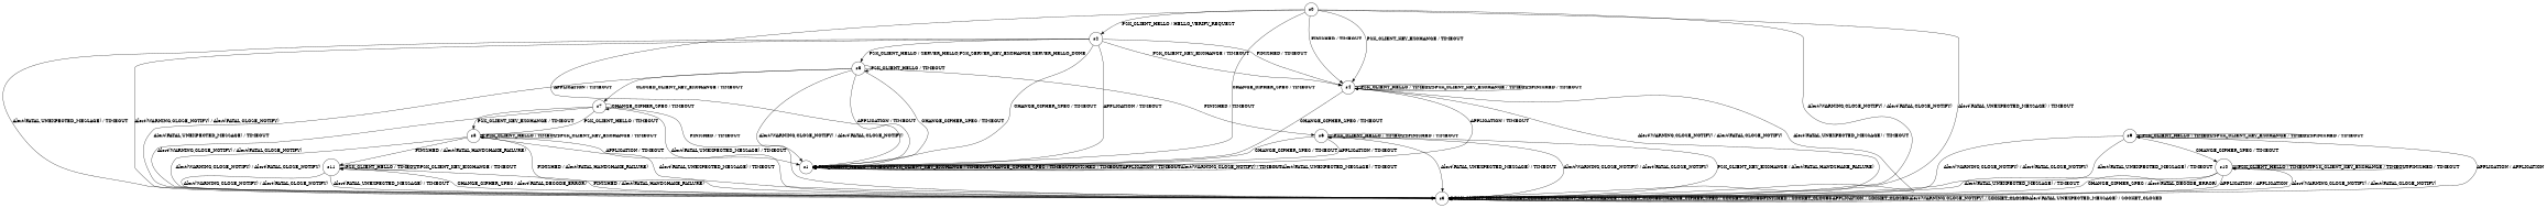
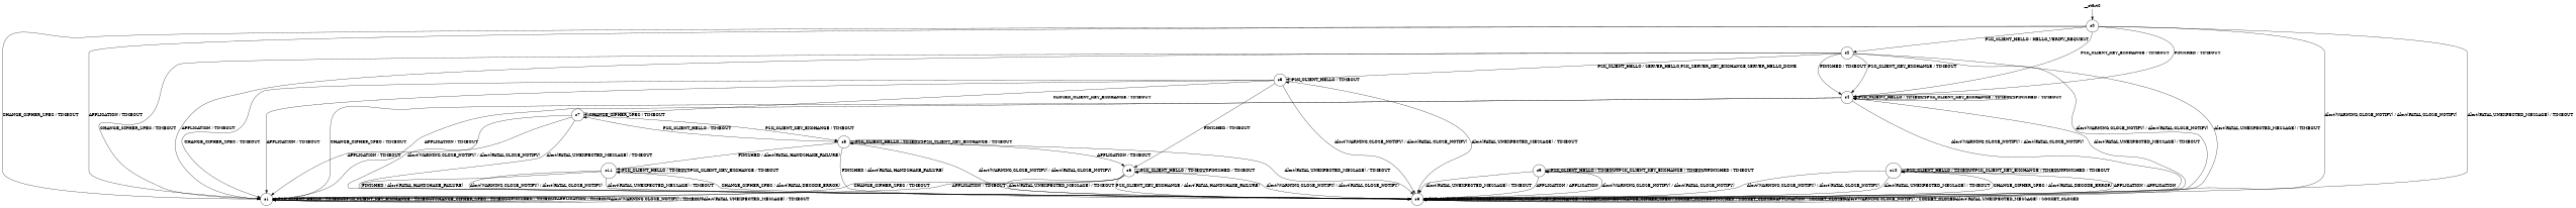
  digraph {
    node [shape=circle]
    n1 [label=s0]
    n2 [label=s1]
    n3 [label=s2]
    n4 [label=s3]
    n5 [label=s4]
    n6 [label=s5]
    n7 [label=s6]
    n8 [label=s7]
    n9 [label=s8]
    n10 [label=s11]
    n11 [label=s9]
    n12 [label=s10]
+   __start0 [height=0 shape=none width=0]
    n1 -> n2 [label="CHANGE_CIPHER_SPEC / TIMEOUT"]
    n1 -> n2 [label="APPLICATION / TIMEOUT"]
    n1 -> n3 [label="PSK_CLIENT_HELLO / HELLO_VERIFY_REQUEST"]
    n1 -> n4 [label="Alert(WARNING,CLOSE_NOTIFY) / Alert(FATAL,CLOSE_NOTIFY)"]
    n1 -> n4 [label="Alert(FATAL,UNEXPECTED_MESSAGE) / TIMEOUT"]
    n1 -> n5 [label="PSK_CLIENT_KEY_EXCHANGE / TIMEOUT"]
    n1 -> n5 [label="FINISHED / TIMEOUT"]
    n2 -> n2 [label="PSK_CLIENT_HELLO / TIMEOUT"]
    n2 -> n2 [label="PSK_CLIENT_KEY_EXCHANGE / TIMEOUT"]
    n2 -> n2 [label="CHANGE_CIPHER_SPEC / TIMEOUT"]
    n2 -> n2 [label="FINISHED / TIMEOUT"]
    n2 -> n2 [label="APPLICATION / TIMEOUT"]
    n2 -> n2 [label="Alert(WARNING,CLOSE_NOTIFY) / TIMEOUT"]
    n2 -> n2 [label="Alert(FATAL,UNEXPECTED_MESSAGE) / TIMEOUT"]
    n3 -> n2 [label="CHANGE_CIPHER_SPEC / TIMEOUT"]
    n3 -> n2 [label="APPLICATION / TIMEOUT"]
    n3 -> n4 [label="Alert(WARNING,CLOSE_NOTIFY) / Alert(FATAL,CLOSE_NOTIFY)"]
    n3 -> n4 [label="Alert(FATAL,UNEXPECTED_MESSAGE) / TIMEOUT"]
    n3 -> n5 [label="PSK_CLIENT_KEY_EXCHANGE / TIMEOUT"]
    n3 -> n5 [label="FINISHED / TIMEOUT"]
    n3 -> n6 [label="PSK_CLIENT_HELLO / SERVER_HELLO,PSK_SERVER_KEY_EXCHANGE,SERVER_HELLO_DONE"]
    n4 -> n4 [label="PSK_CLIENT_HELLO / SOCKET_CLOSED"]
    n4 -> n4 [label="PSK_CLIENT_KEY_EXCHANGE / SOCKET_CLOSED"]
    n4 -> n4 [label="CHANGE_CIPHER_SPEC / SOCKET_CLOSED"]
    n4 -> n4 [label="FINISHED / SOCKET_CLOSED"]
    n4 -> n4 [label="APPLICATION / SOCKET_CLOSED"]
    n4 -> n4 [label="Alert(WARNING,CLOSE_NOTIFY) / SOCKET_CLOSED"]
    n4 -> n4 [label="Alert(FATAL,UNEXPECTED_MESSAGE) / SOCKET_CLOSED"]
    n5 -> n2 [label="CHANGE_CIPHER_SPEC / TIMEOUT"]
    n5 -> n2 [label="APPLICATION / TIMEOUT"]
    n5 -> n4 [label="Alert(WARNING,CLOSE_NOTIFY) / Alert(FATAL,CLOSE_NOTIFY)"]
    n5 -> n4 [label="Alert(FATAL,UNEXPECTED_MESSAGE) / TIMEOUT"]
    n5 -> n5 [label="PSK_CLIENT_HELLO / TIMEOUT"]
    n5 -> n5 [label="PSK_CLIENT_KEY_EXCHANGE / TIMEOUT"]
    n5 -> n5 [label="FINISHED / TIMEOUT"]
    n6 -> n2 [label="CHANGE_CIPHER_SPEC / TIMEOUT"]
    n6 -> n2 [label="APPLICATION / TIMEOUT"]
    n6 -> n4 [label="Alert(WARNING,CLOSE_NOTIFY) / Alert(FATAL,CLOSE_NOTIFY)"]
    n6 -> n4 [label="Alert(FATAL,UNEXPECTED_MESSAGE) / TIMEOUT"]
    n6 -> n6 [label="PSK_CLIENT_HELLO / TIMEOUT"]
    n6 -> n7 [label="FINISHED / TIMEOUT"]
    n6 -> n8 [label="CLOSED_CLIENT_KEY_EXCHANGE / TIMEOUT"]
    n7 -> n2 [label="CHANGE_CIPHER_SPEC / TIMEOUT"]
    n7 -> n2 [label="APPLICATION / TIMEOUT"]
    n7 -> n4 [label="PSK_CLIENT_KEY_EXCHANGE / Alert(FATAL,HANDSHAKE_FAILURE)"]
    n7 -> n4 [label="Alert(WARNING,CLOSE_NOTIFY) / Alert(FATAL,CLOSE_NOTIFY)"]
    n7 -> n4 [label="Alert(FATAL,UNEXPECTED_MESSAGE) / TIMEOUT"]
    n7 -> n7 [label="PSK_CLIENT_HELLO / TIMEOUT"]
    n7 -> n7 [label="FINISHED / TIMEOUT"]
-   n8 -> n2 [label="FINISHED / TIMEOUT"]
+   n8 -> n2 [label="APPLICATION / TIMEOUT"]
    n8 -> n4 [label="Alert(WARNING,CLOSE_NOTIFY) / Alert(FATAL,CLOSE_NOTIFY)"]
    n8 -> n4 [label="Alert(FATAL,UNEXPECTED_MESSAGE) / TIMEOUT"]
    n8 -> n8 [label="CHANGE_CIPHER_SPEC / TIMEOUT"]
    n8 -> n9 [label="PSK_CLIENT_HELLO / TIMEOUT"]
    n8 -> n9 [label="PSK_CLIENT_KEY_EXCHANGE / TIMEOUT"]
-   n9 -> n2 [label="APPLICATION / TIMEOUT"]
+   n9 -> n7 [label="APPLICATION / TIMEOUT"]
    n9 -> n4 [label="FINISHED / Alert(FATAL,HANDSHAKE_FAILURE)"]
    n9 -> n4 [label="Alert(WARNING,CLOSE_NOTIFY) / Alert(FATAL,CLOSE_NOTIFY)"]
    n9 -> n4 [label="Alert(FATAL,UNEXPECTED_MESSAGE) / TIMEOUT"]
    n9 -> n9 [label="PSK_CLIENT_HELLO / TIMEOUT"]
    n9 -> n9 [label="PSK_CLIENT_KEY_EXCHANGE / TIMEOUT"]
    n9 -> n10 [label="FINISHED / Alert(FATAL,HANDSHAKE_FAILURE)"]
    n10 -> n4 [label="CHANGE_CIPHER_SPEC / Alert(FATAL,DECODE_ERROR)"]
    n10 -> n4 [label="FINISHED / Alert(FATAL,HANDSHAKE_FAILURE)"]
    n10 -> n4 [label="Alert(WARNING,CLOSE_NOTIFY) / Alert(FATAL,CLOSE_NOTIFY)"]
    n10 -> n4 [label="Alert(FATAL,UNEXPECTED_MESSAGE) / TIMEOUT"]
    n10 -> n10 [label="PSK_CLIENT_HELLO / TIMEOUT"]
    n10 -> n10 [label="PSK_CLIENT_KEY_EXCHANGE / TIMEOUT"]
    n11 -> n4 [label="APPLICATION / APPLICATION"]
    n11 -> n4 [label="Alert(WARNING,CLOSE_NOTIFY) / Alert(FATAL,CLOSE_NOTIFY)"]
    n11 -> n4 [label="Alert(FATAL,UNEXPECTED_MESSAGE) / TIMEOUT"]
    n11 -> n11 [label="PSK_CLIENT_HELLO / TIMEOUT"]
    n11 -> n11 [label="PSK_CLIENT_KEY_EXCHANGE / TIMEOUT"]
    n11 -> n11 [label="FINISHED / TIMEOUT"]
-   n11 -> n12 [label="CHANGE_CIPHER_SPEC / TIMEOUT"]
    n12 -> n4 [label="CHANGE_CIPHER_SPEC / Alert(FATAL,DECODE_ERROR)"]
    n12 -> n4 [label="APPLICATION / APPLICATION"]
    n12 -> n4 [label="Alert(WARNING,CLOSE_NOTIFY) / Alert(FATAL,CLOSE_NOTIFY)"]
    n12 -> n4 [label="Alert(FATAL,UNEXPECTED_MESSAGE) / TIMEOUT"]
    n12 -> n12 [label="PSK_CLIENT_HELLO / TIMEOUT"]
    n12 -> n12 [label="PSK_CLIENT_KEY_EXCHANGE / TIMEOUT"]
    n12 -> n12 [label="FINISHED / TIMEOUT"]
+   __start0 -> n1
  }
